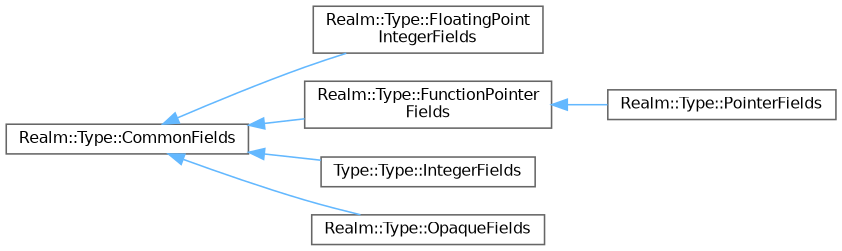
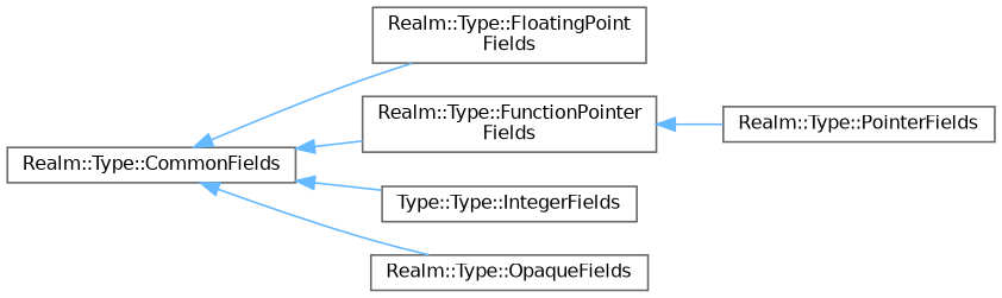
  digraph {
    rankdir=LR
    node [color=grey40 fillcolor=white fontname=Helvetica fontsize=10 shape=box style=filled]
    edge [color=steelblue1 dir=back fontname=Helvetica fontsize=10 labelfontname=Helvetica labelfontsize=10 style=solid]
    n1 [height=0.2 label="Realm::Type::CommonFields" width=0.4]
-   n2 [height=0.2 label="Realm::Type::FloatingPoint\lIntegerFields" width=0.4]
+   n2 [height=0.2 label="Realm::Type::FloatingPoint\lFields" width=0.4]
    n3 [height=0.2 label="Realm::Type::FunctionPointer\lFields" width=0.4]
    n4 [height=0.2 label="Type::Type::IntegerFields" width=0.4]
    n5 [height=0.2 label="Realm::Type::OpaqueFields" width=0.4]
    n6 [height=0.2 label="Realm::Type::PointerFields" width=0.4]
    n1 -> n2
    n1 -> n3
    n1 -> n4
    n1 -> n5
    n3 -> n6
  }
